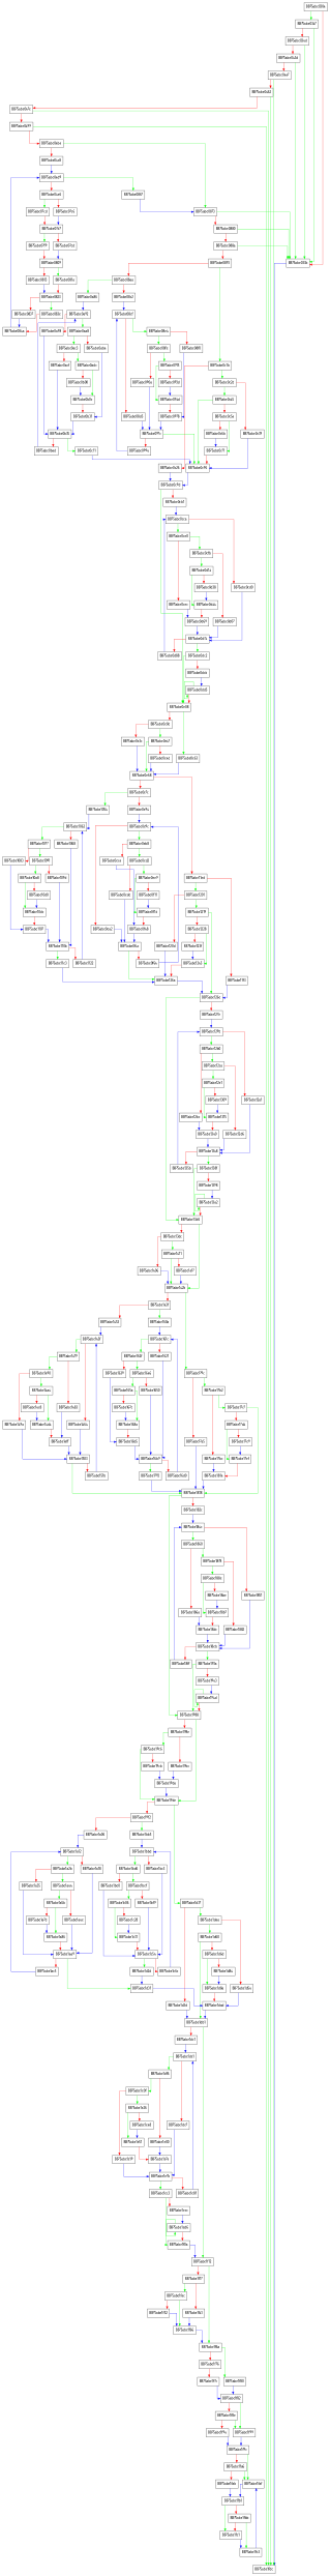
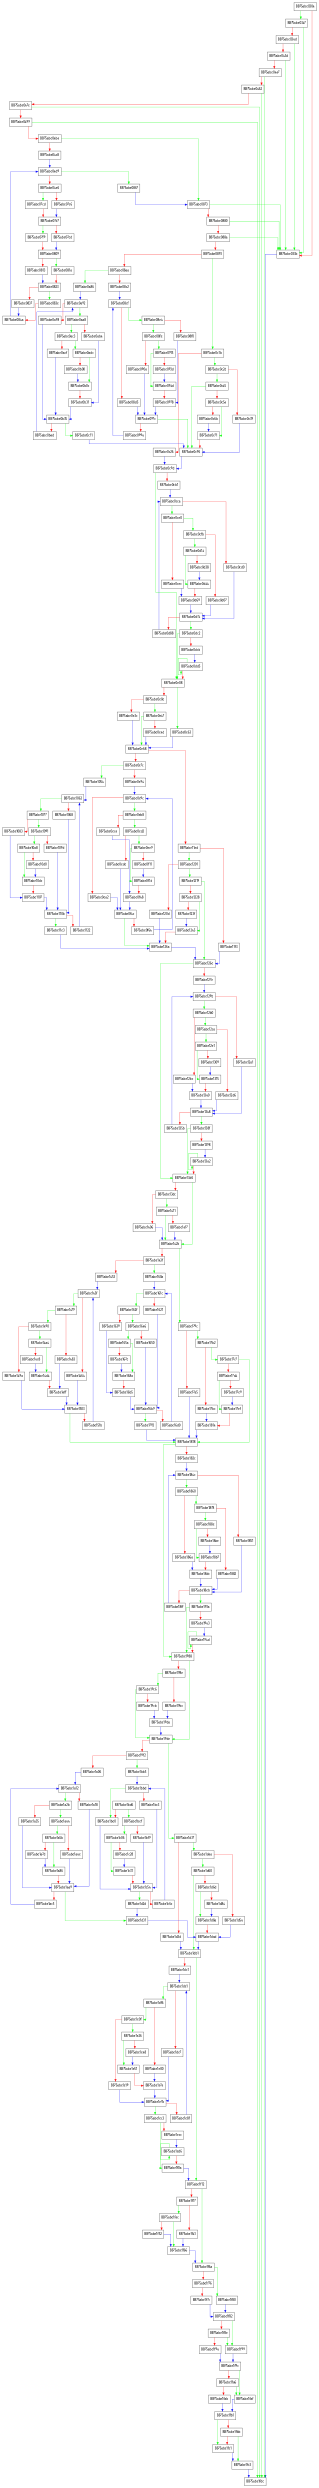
  digraph {
    fontname="Fira Sans"
    splines=ortho
    node [fontname="Fira Sans" shape=box]
    edge [color=red fontname="Fira Sans"]
    BB75abe0304
    BB75abe0347
    BB75abe033b
    BB75abe034d
    BB75abe1fdc
    BB75abe043d
    BB75abe0447
    BB75abe0462
    BB75abe047e
    BB75abe0499
    BB75abe04b4
    BB75abe0873
    BB75abe04c8
    BB75abe0880
    BB75abe04d9
    BB75abe088a
    BB75abe0867
    BB75abe04e6
    BB75abe07cd
    BB75abe07c6
    BB75abe07d7
    BB75abe07f9
    BB75abe07ed
    BB75abe0809
    BB75abe081a
    BB75abe0813
    BB75abe0823
    BB75abe083e
    BB75abe0837
    BB75abe084a
    BB75abe0893
    BB75abe0c1b
    BB75abe08aa
    BB75abe0c2d
    BB75abe0c26
    BB75abe0a86
    BB75abe08c2
    BB75abe0c45
    BB75abe0c39
    BB75abe0c9d
    BB75abe0a92
    BB75abe08cf
    BB75abe0aa8
    BB75abe0a98
    BB75abe08e4
    BB75abe08d5
    BB75abe08fe
    BB75abe08f0
    BB75abe097c
    BB75abe0915
    BB75abe090a
    BB75abe0978
    BB75abe0c96
    BB75abe0994
    BB75abe094d
    BB75abe093d
    BB75abe0e08
    BB75abe0cb1
    BB75abe0ac3
    BB75abe0ab4
    BB75abe0b35
    BB75abe0adc
    BB75abe0acf
    BB75abe0b31
    BB75abe0c11
    BB75abe0b4d
    BB75abe0b0c
    BB75abe0b00
    BB75abe0c54
    BB75abe0e63
    BB75abe0e0e
    BB75abe0cca
    BB75abe0c71
    BB75abe0c6b
    BB75abe0e68
    BB75abe0e47
    BB75abe0e3c
    BB75abe0ce0
    BB75abe0cd0
    BB75abe0cfb
    BB75abe0cec
    BB75abe0d74
    BB75abe0d14
    BB75abe0d07
    BB75abe0d69
    BB75abe0dc2
    BB75abe0d88
    BB75abe0dcb
    BB75abe0d44
    BB75abe0d38
    BB75abe0dd5
    BB75abe11ed
    BB75abe0e7c
    BB75abe0e4d
    BB75abe1201
    BB75abe11f3
    BB75abe1054
    BB75abe0e94
    BB75abe1219
    BB75abe120d
    BB75abe126e
    BB75abe1062
    BB75abe0e9c
    BB75abe1077
    BB75abe1068
    BB75abe0eb8
    BB75abe0ea2
    BB75abe0ed2
    BB75abe0ec4
    BB75abe0f4c
    BB75abe0ee9
    BB75abe0ede
    BB75abe0f48
    BB75abe126a
    BB75abe0f64
    BB75abe0f1d
    BB75abe0f11
    BB75abe13d6
    BB75abe127e
    BB75abe1091
    BB75abe1083
    BB75abe110b
    BB75abe10a8
    BB75abe109d
    BB75abe1107
    BB75abe11e3
    BB75abe1122
    BB75abe10dc
    BB75abe10d0
    BB75abe1228
    BB75abe142b
    BB75abe13dc
    BB75abe129b
    BB75abe1245
    BB75abe123f
    BB75abe179c
    BB75abe143f
    BB75abe1411
    BB75abe1406
    BB75abe12b0
    BB75abe12a1
    BB75abe12ca
    BB75abe12bc
    BB75abe1348
    BB75abe12e1
    BB75abe12d6
    BB75abe1340
    BB75abe138f
    BB75abe135b
    BB75abe1398
    BB75abe1315
    BB75abe1309
    BB75abe13a2
    BB75abe17b2
    BB75abe17a5
    BB75abe160a
    BB75abe1453
    BB75abe1417
    BB75abe17c7
    BB75abe17bc
    BB75abe1818
    BB75abe161c
    BB75abe145f
    BB75abe162f
    BB75abe1621
    BB75abe1479
    BB75abe1464
    BB75abe1490
    BB75abe1483
    BB75abe1503
    BB75abe14a4
    BB75abe149a
    BB75abe14ff
    BB75abe151b
    BB75abe1988
    BB75abe182c
    BB75abe14d4
    BB75abe14c8
    BB75abe19de
    BB75abe198e
    BB75abe184c
    BB75abe1646
    BB75abe1639
    BB75abe16b9
    BB75abe165a
    BB75abe1650
    BB75abe16b5
    BB75abe1792
    BB75abe16d0
    BB75abe168a
    BB75abe167e
    BB75abe17d4
    BB75abe1814
    BB75abe17ef
    BB75abe17e9
    BB75abe1d37
    BB75abe19f2
    BB75abe19c6
    BB75abe19bc
    BB75abe1860
    BB75abe1851
    BB75abe1878
    BB75abe186a
    BB75abe18eb
    BB75abe188e
    BB75abe1882
    BB75abe18dc
    BB75abe193a
    BB75abe18ff
    BB75abe1943
    BB75abe18b7
    BB75abe18ae
    BB75abe194d
    BB75abe1d4a
    BB75abe1d3d
    BB75abe1bb5
    BB75abe1a06
    BB75abe19cb
    BB75abe19da
    BB75abe1d60
    BB75abe1d54
    BB75abe1db1
    BB75abe1bbd
    BB75abe1a12
    BB75abe1bd6
    BB75abe1bc3
    BB75abe1a2b
    BB75abe1a18
    BB75abe1a44
    BB75abe1a35
    BB75abe1aa9
    BB75abe1a5b
    BB75abe1a4e
    BB75abe1d31
    BB75abe1ac5
    BB75abe1dad
    BB75abe1a86
    BB75abe1a7d
    BB75abe1bef
    BB75abe1be0
    BB75abe1c54
    BB75abe1c06
    BB75abe1bf9
    BB75abe1d2d
    BB75abe1c6c
    BB75abe1c31
    BB75abe1c28
    BB75abe1f12
    BB75abe1dc1
    BB75abe1d6d
    BB75abe1f6a
    BB75abe1f17
    BB75abe1de1
    BB75abe1d8a
    BB75abe1d84
    BB75abe1f80
    BB75abe1f76
    BB75abe1f4c
    BB75abe1f41
    BB75abe1df6
    BB75abe1de7
    BB75abe1e0f
    BB75abe1e00
    BB75abe1e7b
    BB75abe1e26
    BB75abe1e19
    BB75abe1e74
    BB75abe1ec3
    BB75abe1e8f
    BB75abe1f0a
    BB75abe1ecc
    BB75abe1e51
    BB75abe1e48
    BB75abe1ed6
    BB75abe1f82
    BB75abe1f7c
    BB75abe1f66
    BB75abe1f52
    BB75abe1f99
    BB75abe1f8e
    BB75abe1f9c
    BB75abe1f94
    BB75abe1faf
    BB75abe1fa6
    BB75abe1fb1
    BB75abe1fab
    BB75abe1fc1
    BB75abe1fbb
    BB75abe1fc3
    BB75abe0304 -> BB75abe0347 [color=green]
    BB75abe0304 -> BB75abe033b
    BB75abe0347 -> BB75abe033b [color=green]
    BB75abe0347 -> BB75abe034d
    BB75abe033b -> BB75abe1fdc [color=blue]
    BB75abe034d -> BB75abe033b [color=green]
    BB75abe034d -> BB75abe043d
    BB75abe043d -> BB75abe033b [color=green]
    BB75abe043d -> BB75abe0447
    BB75abe0447 -> BB75abe1fdc [color=green]
    BB75abe0447 -> BB75abe0462
    BB75abe0462 -> BB75abe1fdc [color=green]
    BB75abe0462 -> BB75abe047e
    BB75abe047e -> BB75abe1fdc [color=green]
    BB75abe047e -> BB75abe0499
    BB75abe0499 -> BB75abe1fdc [color=green]
    BB75abe0499 -> BB75abe04b4
    BB75abe04b4 -> BB75abe0873 [color=green]
    BB75abe04b4 -> BB75abe04c8
    BB75abe0873 -> BB75abe033b [color=green]
    BB75abe0873 -> BB75abe0880
    BB75abe04c8 -> BB75abe04d9 [color=blue]
    BB75abe0880 -> BB75abe033b [color=green]
    BB75abe0880 -> BB75abe088a
    BB75abe04d9 -> BB75abe0867 [color=green]
    BB75abe04d9 -> BB75abe04e6
    BB75abe088a -> BB75abe033b [color=green]
    BB75abe088a -> BB75abe0893
    BB75abe0867 -> BB75abe0873 [color=blue]
    BB75abe04e6 -> BB75abe07cd [color=green]
    BB75abe04e6 -> BB75abe07c6
    BB75abe07cd -> BB75abe07d7
    BB75abe07c6 -> BB75abe07d7 [color=blue]
    BB75abe07d7 -> BB75abe07f9 [color=green]
    BB75abe07d7 -> BB75abe07ed
    BB75abe07f9 -> BB75abe0809
    BB75abe07ed -> BB75abe0809 [color=blue]
    BB75abe0809 -> BB75abe081a [color=green]
    BB75abe0809 -> BB75abe0813
    BB75abe081a -> BB75abe0823
    BB75abe0813 -> BB75abe0823 [color=blue]
    BB75abe0823 -> BB75abe083e [color=green]
    BB75abe0823 -> BB75abe0837
    BB75abe083e -> BB75abe084a
    BB75abe0837 -> BB75abe084a [color=blue]
    BB75abe084a -> BB75abe04d9 [color=blue]
    BB75abe0893 -> BB75abe0c1b [color=green]
    BB75abe0893 -> BB75abe08aa
    BB75abe0c1b -> BB75abe0c2d [color=green]
    BB75abe0c1b -> BB75abe0c26
    BB75abe08aa -> BB75abe0a86 [color=green]
    BB75abe08aa -> BB75abe08c2
    BB75abe0c2d -> BB75abe0c45 [color=green]
    BB75abe0c2d -> BB75abe0c39
    BB75abe0c26 -> BB75abe0c9d [color=blue]
    BB75abe0a86 -> BB75abe0a92 [color=blue]
    BB75abe08c2 -> BB75abe08cf [color=blue]
    BB75abe0c45 -> BB75abe0c96 [color=green]
    BB75abe0c45 -> BB75abe0c54
    BB75abe0c39 -> BB75abe0c96 [color=blue]
    BB75abe0c9d -> BB75abe0e08 [color=green]
    BB75abe0c9d -> BB75abe0cb1
    BB75abe0a92 -> BB75abe0aa8 [color=green]
    BB75abe0a92 -> BB75abe0a98
    BB75abe08cf -> BB75abe08e4 [color=green]
    BB75abe08cf -> BB75abe08d5
    BB75abe0aa8 -> BB75abe0ac3 [color=green]
    BB75abe0aa8 -> BB75abe0ab4
    BB75abe0a98 -> BB75abe0b35 [color=blue]
    BB75abe08e4 -> BB75abe08fe [color=green]
    BB75abe08e4 -> BB75abe08f0
    BB75abe08d5 -> BB75abe097c [color=blue]
    BB75abe08fe -> BB75abe0915 [color=green]
    BB75abe08fe -> BB75abe090a
    BB75abe08f0 -> BB75abe0978 [color=blue]
    BB75abe097c -> BB75abe0c96 [color=green]
    BB75abe097c -> BB75abe0994
    BB75abe0915 -> BB75abe094d [color=green]
    BB75abe0915 -> BB75abe093d
    BB75abe090a -> BB75abe097c [color=blue]
    BB75abe0978 -> BB75abe097c [color=blue]
    BB75abe0c96 -> BB75abe0c9d [color=blue]
    BB75abe0994 -> BB75abe08cf [color=blue]
    BB75abe094d -> BB75abe0978
    BB75abe093d -> BB75abe094d [color=blue]
    BB75abe0e08 -> BB75abe0e63 [color=green]
    BB75abe0e08 -> BB75abe0e0e
    BB75abe0cb1 -> BB75abe0cca [color=blue]
    BB75abe0ac3 -> BB75abe0adc [color=green]
    BB75abe0ac3 -> BB75abe0acf
    BB75abe0ab4 -> BB75abe0b31 [color=blue]
    BB75abe0b35 -> BB75abe0c11 [color=green]
    BB75abe0b35 -> BB75abe0b4d
    BB75abe0adc -> BB75abe0b0c [color=green]
    BB75abe0adc -> BB75abe0b00
    BB75abe0acf -> BB75abe0b35 [color=blue]
    BB75abe0b31 -> BB75abe0b35 [color=blue]
    BB75abe0c11 -> BB75abe0c96 [color=blue]
    BB75abe0b4d -> BB75abe0a92 [color=blue]
    BB75abe0b0c -> BB75abe0b31
    BB75abe0b00 -> BB75abe0b0c [color=blue]
    BB75abe0c54 -> BB75abe0c71 [color=green]
    BB75abe0c54 -> BB75abe0c6b
    BB75abe0e63 -> BB75abe0e68 [color=blue]
    BB75abe0e0e -> BB75abe0e47 [color=green]
    BB75abe0e0e -> BB75abe0e3c
    BB75abe0cca -> BB75abe0ce0 [color=green]
    BB75abe0cca -> BB75abe0cd0
    BB75abe0c71 -> BB75abe0c96
    BB75abe0c6b -> BB75abe0c71 [color=blue]
    BB75abe0e68 -> BB75abe11ed
    BB75abe0e68 -> BB75abe0e7c
    BB75abe0e47 -> BB75abe0e68 [color=green]
    BB75abe0e47 -> BB75abe0e4d
    BB75abe0e3c -> BB75abe0e68 [color=blue]
    BB75abe0ce0 -> BB75abe0cfb [color=green]
    BB75abe0ce0 -> BB75abe0cec
    BB75abe0cd0 -> BB75abe0d74 [color=blue]
    BB75abe0cfb -> BB75abe0d14 [color=green]
    BB75abe0cfb -> BB75abe0d07
    BB75abe0cec -> BB75abe0d69 [color=blue]
    BB75abe0d74 -> BB75abe0dc2 [color=green]
    BB75abe0d74 -> BB75abe0d88
    BB75abe0d14 -> BB75abe0d44 [color=green]
    BB75abe0d14 -> BB75abe0d38
    BB75abe0d07 -> BB75abe0d74 [color=blue]
    BB75abe0d69 -> BB75abe0d74 [color=blue]
    BB75abe0dc2 -> BB75abe0e08 [color=green]
    BB75abe0dc2 -> BB75abe0dcb
    BB75abe0d88 -> BB75abe0cca [color=blue]
    BB75abe0dcb -> BB75abe0dd5 [color=blue]
    BB75abe0d44 -> BB75abe0d69
    BB75abe0d38 -> BB75abe0d44 [color=blue]
    BB75abe0dd5 -> BB75abe0e08
    BB75abe0dd5 -> BB75abe0dd5 [color=green]
    BB75abe11ed -> BB75abe1201 [color=green]
    BB75abe11ed -> BB75abe11f3
    BB75abe0e7c -> BB75abe1054 [color=green]
    BB75abe0e7c -> BB75abe0e94
    BB75abe0e4d -> BB75abe0e68 [color=blue]
    BB75abe1201 -> BB75abe1219 [color=green]
    BB75abe1201 -> BB75abe120d
    BB75abe11f3 -> BB75abe126e [color=blue]
    BB75abe1054 -> BB75abe1062 [color=blue]
    BB75abe0e94 -> BB75abe0e9c [color=blue]
    BB75abe1219 -> BB75abe126e [color=green]
    BB75abe1219 -> BB75abe1228
    BB75abe120d -> BB75abe126a [color=blue]
    BB75abe126e -> BB75abe13d6 [color=green]
    BB75abe126e -> BB75abe127e
    BB75abe1062 -> BB75abe1077 [color=green]
    BB75abe1062 -> BB75abe1068
    BB75abe0e9c -> BB75abe0eb8 [color=green]
    BB75abe0e9c -> BB75abe0ea2
    BB75abe1077 -> BB75abe1091 [color=green]
    BB75abe1077 -> BB75abe1083
    BB75abe1068 -> BB75abe110b [color=blue]
    BB75abe0eb8 -> BB75abe0ed2 [color=green]
    BB75abe0eb8 -> BB75abe0ec4
    BB75abe0ea2 -> BB75abe0f4c [color=blue]
    BB75abe0ed2 -> BB75abe0ee9 [color=green]
    BB75abe0ed2 -> BB75abe0ede
    BB75abe0ec4 -> BB75abe0f48 [color=blue]
    BB75abe0f4c -> BB75abe126a [color=green]
    BB75abe0f4c -> BB75abe0f64
    BB75abe0ee9 -> BB75abe0f1d [color=green]
    BB75abe0ee9 -> BB75abe0f11
    BB75abe0ede -> BB75abe0f4c [color=blue]
    BB75abe0f48 -> BB75abe0f4c [color=blue]
    BB75abe126a -> BB75abe126e [color=blue]
    BB75abe0f64 -> BB75abe0e9c [color=blue]
    BB75abe0f1d -> BB75abe0f48
    BB75abe0f11 -> BB75abe0f1d [color=blue]
    BB75abe13d6 -> BB75abe142b [color=green]
    BB75abe13d6 -> BB75abe13dc
    BB75abe127e -> BB75abe129b [color=blue]
    BB75abe1091 -> BB75abe10a8 [color=green]
    BB75abe1091 -> BB75abe109d
    BB75abe1083 -> BB75abe1107 [color=blue]
    BB75abe110b -> BB75abe11e3 [color=green]
    BB75abe110b -> BB75abe1122
    BB75abe10a8 -> BB75abe10dc [color=green]
    BB75abe10a8 -> BB75abe10d0
    BB75abe109d -> BB75abe110b [color=blue]
    BB75abe1107 -> BB75abe110b [color=blue]
    BB75abe11e3 -> BB75abe126a [color=blue]
    BB75abe1122 -> BB75abe1062 [color=blue]
    BB75abe10dc -> BB75abe1107
    BB75abe10d0 -> BB75abe10dc [color=blue]
    BB75abe1228 -> BB75abe1245 [color=green]
    BB75abe1228 -> BB75abe123f
    BB75abe142b -> BB75abe179c [color=green]
    BB75abe142b -> BB75abe143f
    BB75abe13dc -> BB75abe1411 [color=green]
    BB75abe13dc -> BB75abe1406
    BB75abe129b -> BB75abe12b0 [color=green]
    BB75abe129b -> BB75abe12a1
    BB75abe1245 -> BB75abe126a
    BB75abe123f -> BB75abe1245 [color=blue]
    BB75abe179c -> BB75abe17b2 [color=green]
    BB75abe179c -> BB75abe17a5
    BB75abe143f -> BB75abe160a [color=green]
    BB75abe143f -> BB75abe1453
    BB75abe1411 -> BB75abe142b [color=green]
    BB75abe1411 -> BB75abe1417
    BB75abe1406 -> BB75abe142b [color=blue]
    BB75abe12b0 -> BB75abe12ca [color=green]
    BB75abe12b0 -> BB75abe12bc
    BB75abe12a1 -> BB75abe1348 [color=blue]
    BB75abe12ca -> BB75abe12e1 [color=green]
    BB75abe12ca -> BB75abe12d6
    BB75abe12bc -> BB75abe1340 [color=blue]
    BB75abe1348 -> BB75abe138f [color=green]
    BB75abe1348 -> BB75abe135b
    BB75abe12e1 -> BB75abe1315 [color=green]
    BB75abe12e1 -> BB75abe1309
    BB75abe12d6 -> BB75abe1348 [color=blue]
    BB75abe1340 -> BB75abe1348 [color=blue]
    BB75abe138f -> BB75abe13d6 [color=green]
    BB75abe138f -> BB75abe1398
    BB75abe135b -> BB75abe129b [color=blue]
    BB75abe1398 -> BB75abe13a2 [color=blue]
    BB75abe1315 -> BB75abe1340
    BB75abe1309 -> BB75abe1315 [color=blue]
    BB75abe13a2 -> BB75abe13d6
    BB75abe13a2 -> BB75abe13a2 [color=green]
    BB75abe17b2 -> BB75abe17c7 [color=green]
    BB75abe17b2 -> BB75abe17bc
    BB75abe17a5 -> BB75abe1818 [color=blue]
    BB75abe160a -> BB75abe161c [color=blue]
    BB75abe1453 -> BB75abe145f [color=blue]
    BB75abe1417 -> BB75abe142b [color=blue]
    BB75abe17c7 -> BB75abe1818 [color=green]
    BB75abe17c7 -> BB75abe17d4
    BB75abe17bc -> BB75abe1814 [color=blue]
    BB75abe1818 -> BB75abe1988 [color=green]
    BB75abe1818 -> BB75abe182c
    BB75abe161c -> BB75abe162f [color=green]
    BB75abe161c -> BB75abe1621
    BB75abe145f -> BB75abe1479 [color=green]
    BB75abe145f -> BB75abe1464
    BB75abe162f -> BB75abe1646 [color=green]
    BB75abe162f -> BB75abe1639
    BB75abe1621 -> BB75abe16b9 [color=blue]
    BB75abe1479 -> BB75abe1490 [color=green]
    BB75abe1479 -> BB75abe1483
    BB75abe1464 -> BB75abe1503 [color=blue]
    BB75abe1490 -> BB75abe14a4 [color=green]
    BB75abe1490 -> BB75abe149a
    BB75abe1483 -> BB75abe14ff [color=blue]
    BB75abe1503 -> BB75abe1818 [color=green]
    BB75abe1503 -> BB75abe151b
    BB75abe14a4 -> BB75abe14d4 [color=green]
    BB75abe14a4 -> BB75abe14c8
    BB75abe149a -> BB75abe1503 [color=blue]
    BB75abe14ff -> BB75abe1503 [color=blue]
    BB75abe151b -> BB75abe145f [color=blue]
    BB75abe1988 -> BB75abe19de [color=green]
    BB75abe1988 -> BB75abe198e
    BB75abe182c -> BB75abe184c [color=blue]
    BB75abe14d4 -> BB75abe14ff
    BB75abe14c8 -> BB75abe14d4 [color=blue]
    BB75abe19de -> BB75abe1d37 [color=green]
    BB75abe19de -> BB75abe19f2
    BB75abe198e -> BB75abe19c6 [color=green]
    BB75abe198e -> BB75abe19bc
    BB75abe184c -> BB75abe1860 [color=green]
    BB75abe184c -> BB75abe1851
    BB75abe1646 -> BB75abe165a [color=green]
    BB75abe1646 -> BB75abe1650
    BB75abe1639 -> BB75abe16b5 [color=blue]
    BB75abe16b9 -> BB75abe1792 [color=green]
    BB75abe16b9 -> BB75abe16d0
    BB75abe165a -> BB75abe168a [color=green]
    BB75abe165a -> BB75abe167e
    BB75abe1650 -> BB75abe16b9 [color=blue]
    BB75abe16b5 -> BB75abe16b9 [color=blue]
    BB75abe1792 -> BB75abe1818 [color=blue]
    BB75abe16d0 -> BB75abe161c [color=blue]
    BB75abe168a -> BB75abe16b5
    BB75abe167e -> BB75abe168a [color=blue]
    BB75abe17d4 -> BB75abe17ef [color=green]
    BB75abe17d4 -> BB75abe17e9
    BB75abe1814 -> BB75abe1818 [color=blue]
    BB75abe17ef -> BB75abe1814
    BB75abe17e9 -> BB75abe17ef [color=blue]
    BB75abe1d37 -> BB75abe1d4a [color=green]
    BB75abe1d37 -> BB75abe1d3d
    BB75abe19f2 -> BB75abe1bb5 [color=green]
    BB75abe19f2 -> BB75abe1a06
    BB75abe19c6 -> BB75abe19de [color=green]
    BB75abe19c6 -> BB75abe19cb
    BB75abe19bc -> BB75abe19da [color=blue]
    BB75abe1860 -> BB75abe1878 [color=green]
    BB75abe1860 -> BB75abe186a
    BB75abe1851 -> BB75abe18eb [color=blue]
    BB75abe1878 -> BB75abe188e [color=green]
    BB75abe1878 -> BB75abe1882
    BB75abe186a -> BB75abe18dc [color=blue]
    BB75abe18eb -> BB75abe193a [color=green]
    BB75abe18eb -> BB75abe18ff
    BB75abe188e -> BB75abe18b7 [color=green]
    BB75abe188e -> BB75abe18ae
    BB75abe1882 -> BB75abe18eb [color=blue]
    BB75abe18dc -> BB75abe18eb [color=blue]
    BB75abe193a -> BB75abe1988 [color=green]
    BB75abe193a -> BB75abe1943
    BB75abe18ff -> BB75abe184c [color=blue]
    BB75abe1943 -> BB75abe194d [color=blue]
    BB75abe18b7 -> BB75abe18dc
    BB75abe18ae -> BB75abe18b7 [color=blue]
    BB75abe194d -> BB75abe1988
    BB75abe194d -> BB75abe194d [color=green]
    BB75abe1d4a -> BB75abe1d60 [color=green]
    BB75abe1d4a -> BB75abe1d54
    BB75abe1d3d -> BB75abe1db1 [color=blue]
    BB75abe1bb5 -> BB75abe1bbd [color=blue]
    BB75abe1a06 -> BB75abe1a12 [color=blue]
    BB75abe19cb -> BB75abe19da [color=blue]
    BB75abe19da -> BB75abe19de [color=blue]
    BB75abe1d60 -> BB75abe1db1 [color=green]
    BB75abe1d60 -> BB75abe1d6d
    BB75abe1d54 -> BB75abe1dad [color=blue]
    BB75abe1db1 -> BB75abe1f12 [color=green]
    BB75abe1db1 -> BB75abe1dc1
-   BB75abe1bbd -> BB75abe1bd6 [color=green]
+   BB75abe1bbd -> BB75abe1be0 [color=green]
    BB75abe1bbd -> BB75abe1bc3
    BB75abe1a12 -> BB75abe1a2b [color=green]
    BB75abe1a12 -> BB75abe1a18
    BB75abe1bd6 -> BB75abe1bef [color=green]
    BB75abe1bd6 -> BB75abe1be0
    BB75abe1bc3 -> BB75abe1c54 [color=blue]
    BB75abe1a2b -> BB75abe1a44 [color=green]
    BB75abe1a2b -> BB75abe1a35
    BB75abe1a18 -> BB75abe1aa9 [color=blue]
    BB75abe1a44 -> BB75abe1a5b [color=green]
    BB75abe1a44 -> BB75abe1a4e
    BB75abe1a35 -> BB75abe1aa9 [color=blue]
    BB75abe1aa9 -> BB75abe1d31 [color=green]
    BB75abe1aa9 -> BB75abe1ac5
    BB75abe1a5b -> BB75abe1a86 [color=green]
    BB75abe1a5b -> BB75abe1a7d
    BB75abe1a4e -> BB75abe1aa9 [color=blue]
    BB75abe1d31 -> BB75abe1dad [color=blue]
    BB75abe1ac5 -> BB75abe1a12 [color=blue]
    BB75abe1dad -> BB75abe1db1 [color=blue]
    BB75abe1a86 -> BB75abe1aa9
    BB75abe1a7d -> BB75abe1a86 [color=blue]
    BB75abe1bef -> BB75abe1c06 [color=green]
    BB75abe1bef -> BB75abe1bf9
    BB75abe1be0 -> BB75abe1c54 [color=blue]
    BB75abe1c54 -> BB75abe1d2d [color=green]
    BB75abe1c54 -> BB75abe1c6c
    BB75abe1c06 -> BB75abe1c31 [color=green]
    BB75abe1c06 -> BB75abe1c28
    BB75abe1bf9 -> BB75abe1c54 [color=blue]
    BB75abe1d2d -> BB75abe1d31 [color=blue]
    BB75abe1c6c -> BB75abe1bbd [color=blue]
    BB75abe1c31 -> BB75abe1c54
    BB75abe1c28 -> BB75abe1c31 [color=blue]
    BB75abe1f12 -> BB75abe1f6a [color=green]
    BB75abe1f12 -> BB75abe1f17
    BB75abe1dc1 -> BB75abe1de1 [color=blue]
    BB75abe1d6d -> BB75abe1d8a [color=green]
    BB75abe1d6d -> BB75abe1d84
    BB75abe1f6a -> BB75abe1f80 [color=green]
    BB75abe1f6a -> BB75abe1f76
    BB75abe1f17 -> BB75abe1f4c [color=green]
    BB75abe1f17 -> BB75abe1f41
    BB75abe1de1 -> BB75abe1df6 [color=green]
    BB75abe1de1 -> BB75abe1de7
    BB75abe1d8a -> BB75abe1dad
    BB75abe1d84 -> BB75abe1d8a [color=blue]
    BB75abe1f80 -> BB75abe1f82 [color=blue]
    BB75abe1f76 -> BB75abe1f7c
    BB75abe1f4c -> BB75abe1f66 [color=green]
    BB75abe1f4c -> BB75abe1f52
    BB75abe1f41 -> BB75abe1f66 [color=blue]
    BB75abe1df6 -> BB75abe1e0f [color=green]
    BB75abe1df6 -> BB75abe1e00
    BB75abe1de7 -> BB75abe1e7b [color=blue]
    BB75abe1e0f -> BB75abe1e26 [color=green]
    BB75abe1e0f -> BB75abe1e19
    BB75abe1e00 -> BB75abe1e74 [color=blue]
    BB75abe1e7b -> BB75abe1ec3 [color=green]
    BB75abe1e7b -> BB75abe1e8f
    BB75abe1e26 -> BB75abe1e51 [color=green]
    BB75abe1e26 -> BB75abe1e48
    BB75abe1e19 -> BB75abe1e7b [color=blue]
    BB75abe1e74 -> BB75abe1e7b [color=blue]
    BB75abe1ec3 -> BB75abe1f0a [color=green]
    BB75abe1ec3 -> BB75abe1ecc
    BB75abe1e8f -> BB75abe1de1 [color=blue]
    BB75abe1f0a -> BB75abe1f12 [color=blue]
    BB75abe1ecc -> BB75abe1ed6 [color=blue]
    BB75abe1e51 -> BB75abe1e74
    BB75abe1e48 -> BB75abe1e51 [color=blue]
    BB75abe1ed6 -> BB75abe1f0a
    BB75abe1ed6 -> BB75abe1ed6 [color=green]
    BB75abe1f82 -> BB75abe1f99 [color=green]
    BB75abe1f82 -> BB75abe1f8e
    BB75abe1f7c -> BB75abe1f82 [color=blue]
    BB75abe1f66 -> BB75abe1f6a [color=blue]
    BB75abe1f52 -> BB75abe1f66 [color=blue]
    BB75abe1f99 -> BB75abe1f9c [color=blue]
    BB75abe1f8e -> BB75abe1f99 [color=green]
    BB75abe1f8e -> BB75abe1f94
    BB75abe1f9c -> BB75abe1faf [color=green]
    BB75abe1f9c -> BB75abe1fa6
    BB75abe1f94 -> BB75abe1f9c [color=blue]
    BB75abe1faf -> BB75abe1fb1 [color=blue]
    BB75abe1fa6 -> BB75abe1faf [color=green]
    BB75abe1fa6 -> BB75abe1fab
    BB75abe1fb1 -> BB75abe1fc1 [color=green]
    BB75abe1fb1 -> BB75abe1fbb
    BB75abe1fab -> BB75abe1fb1 [color=blue]
    BB75abe1fc1 -> BB75abe1fc3 [color=blue]
    BB75abe1fbb -> BB75abe1fc1
    BB75abe1fbb -> BB75abe1fc3 [color=green]
-   BB75abe1fc3 -> BB75abe1faf [color=blue]
+   BB75abe1fc3 -> BB75abe1fdc [color=blue]
  }
